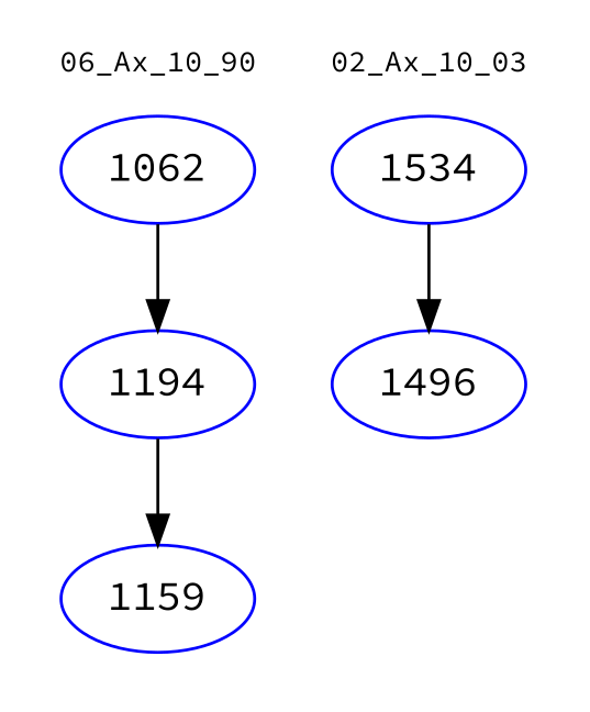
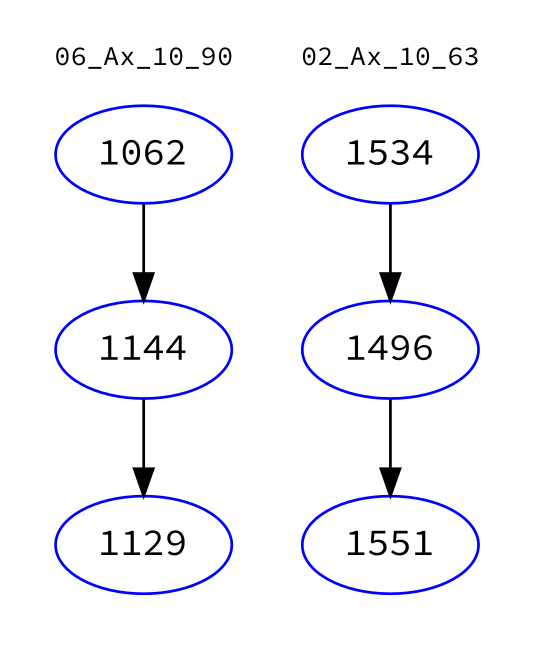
  digraph {
    fontname="Source Code Pro"
    node [color=blue fontname="Source Code Pro"]
    edge [color=black fontname="Source Code Pro"]
    n1 [label=1062]
-   n2 [label=1194]
-   n3 [label=1159]
+   n2 [label=1144]
+   n3 [label=1129]
    n4 [label=1534]
    n5 [label=1496]
+   n6 [label=1551]
    subgraph cluster_1 {
      color=white
      fontsize=10
      label="06_Ax_10_90"
      n1
      n2
      n3
    }
    subgraph cluster_2 {
      color=white
      fontsize=10
-     label="02_Ax_10_03"
+     label="02_Ax_10_63"
      n4
      n5
+     n6
    }
    n1 -> n2
    n2 -> n3
    n4 -> n5
+   n5 -> n6
  }
